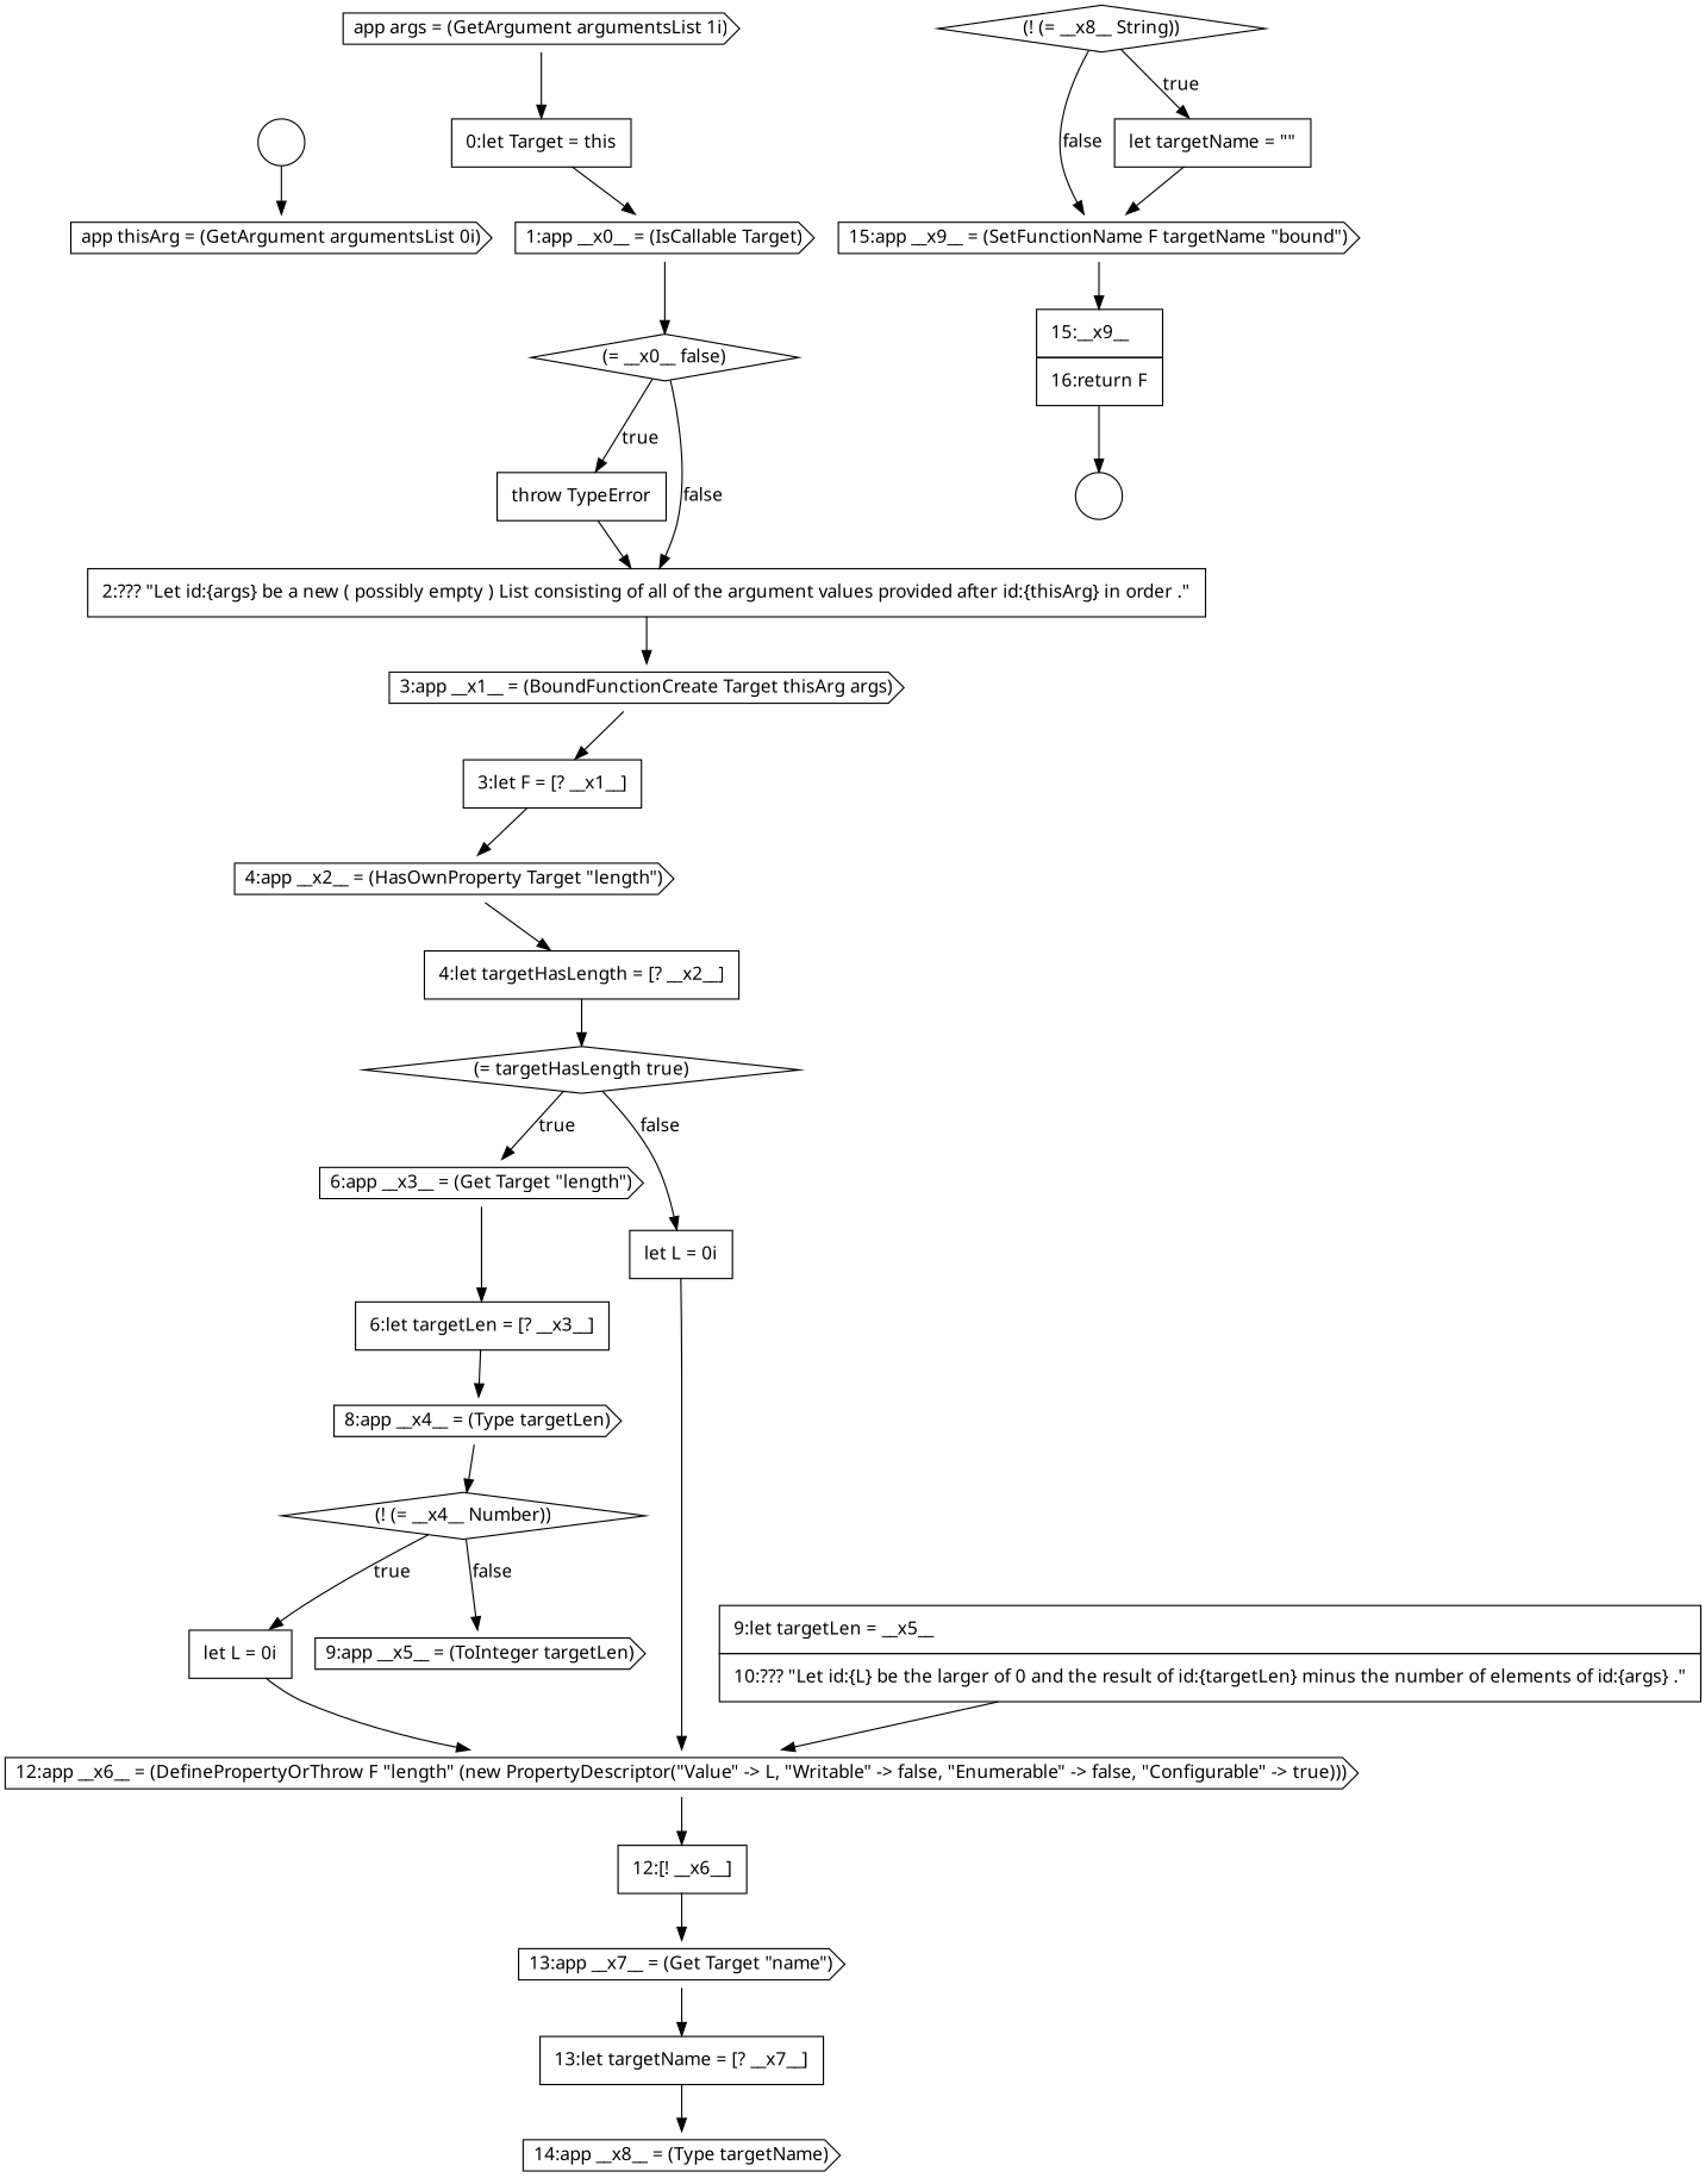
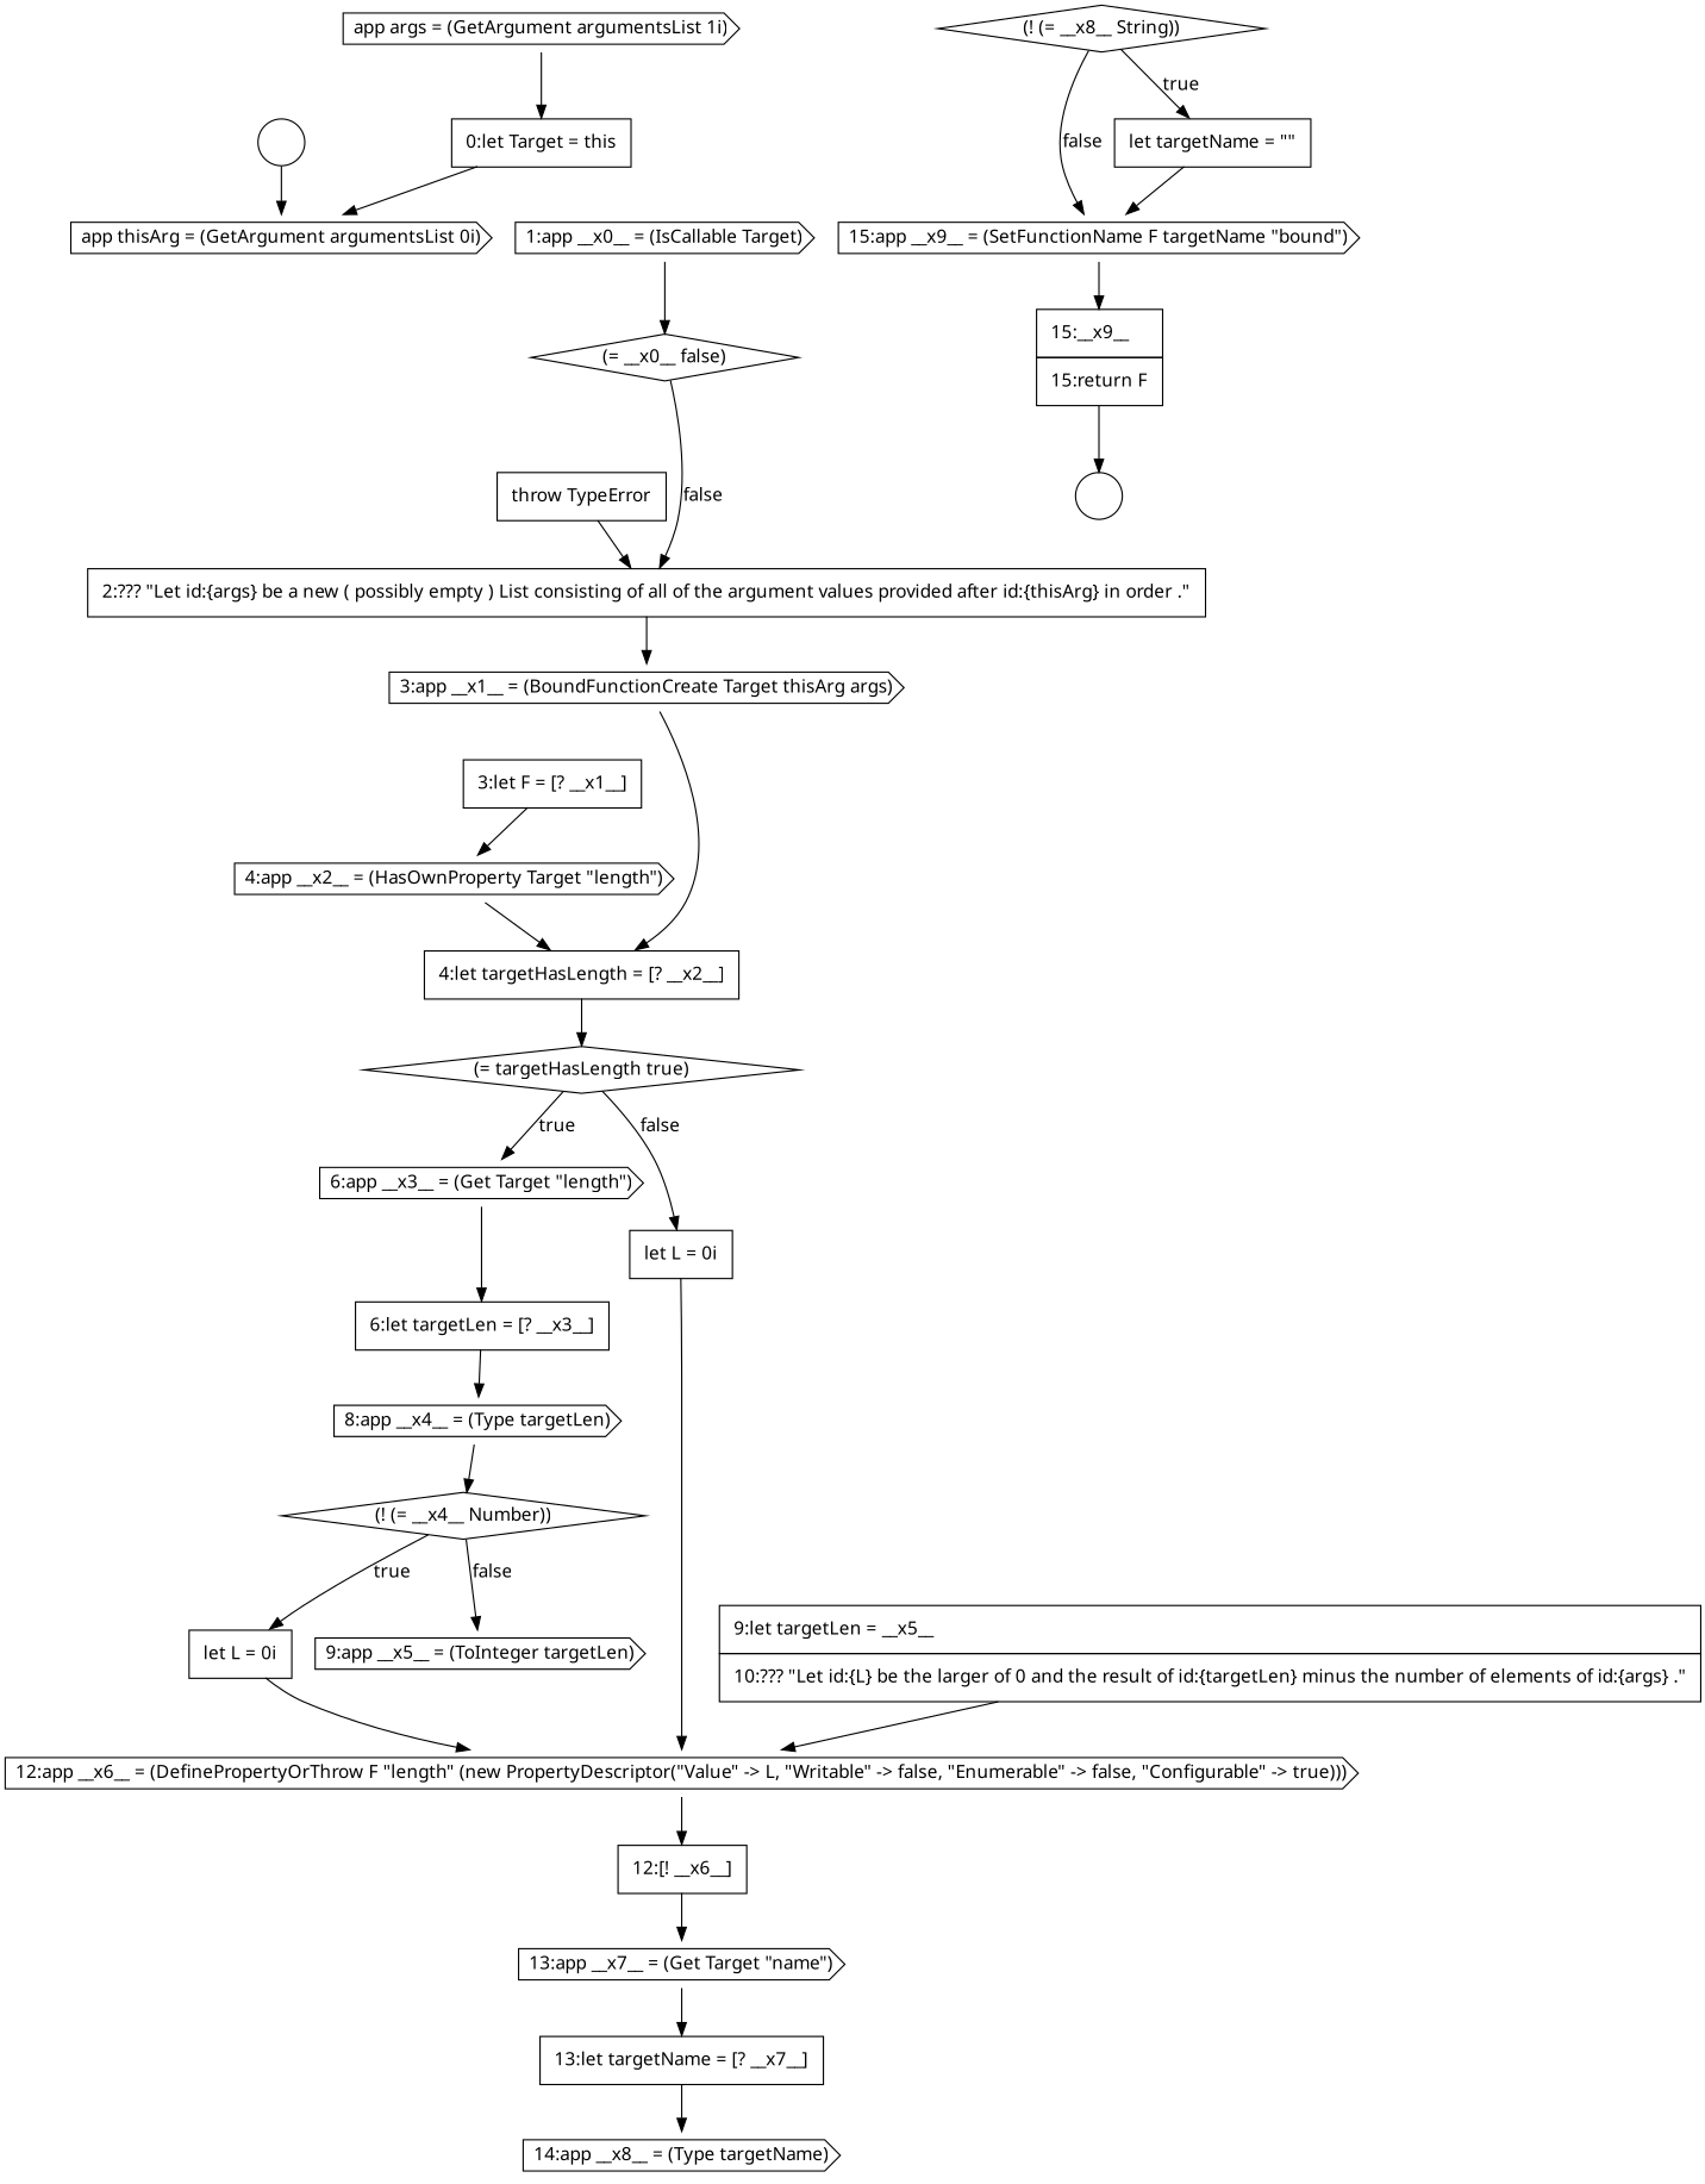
  digraph {
    fontname="Noto Sans"
    node [color=black fillcolor=white fontname="Noto Sans" shape=none style=filled]
    edge [color=black fontname="Noto Sans"]
    n1 [label=<<font color="black">6:app __x3__ = (Get Target &quot;length&quot;)</font>> shape=cds]
    n2 [label=<<font color="black">     <table border="0" cellborder="1" cellspacing="0" cellpadding="10">       <tr><td align="left">6:let targetLen = [? __x3__]</td></tr>     </table>   </font>> margin=0]
    n3 [label=<<font color="black">8:app __x4__ = (Type targetLen)</font>> shape=cds]
    n4 [label=<<font color="black">     <table border="0" cellborder="1" cellspacing="0" cellpadding="10">       <tr><td align="left">throw TypeError</td></tr>     </table>   </font>> margin=0]
    n5 [label=<<font color="black">     <table border="0" cellborder="1" cellspacing="0" cellpadding="10">       <tr><td align="left">2:??? &quot;Let id:{args} be a new ( possibly empty ) List consisting of all of the argument values provided after id:{thisArg} in order .&quot;</td></tr>     </table>   </font>> margin=0]
    n6 [label=<<font color="black">3:app __x1__ = (BoundFunctionCreate Target thisArg args)</font>> shape=cds]
    n7 [label=<<font color="black">     <table border="0" cellborder="1" cellspacing="0" cellpadding="10">       <tr><td align="left">let L = 0i</td></tr>     </table>   </font>> margin=0]
    n8 [label=<<font color="black">12:app __x6__ = (DefinePropertyOrThrow F &quot;length&quot; (new PropertyDescriptor(&quot;Value&quot; -&gt; L, &quot;Writable&quot; -&gt; false, &quot;Enumerable&quot; -&gt; false, &quot;Configurable&quot; -&gt; true)))</font>> shape=cds]
    n9 [label=<<font color="black">     <table border="0" cellborder="1" cellspacing="0" cellpadding="10">       <tr><td align="left">12:[! __x6__]</td></tr>     </table>   </font>> margin=0]
    n10 [label=<<font color="black">app args = (GetArgument argumentsList 1i)</font>> shape=cds]
    n11 [label=<<font color="black">     <table border="0" cellborder="1" cellspacing="0" cellpadding="10">       <tr><td align="left">0:let Target = this</td></tr>     </table>   </font>> margin=0]
    n12 [label=<<font color="black">1:app __x0__ = (IsCallable Target)</font>> shape=cds]
    n13 [label=<<font color="black">     <table border="0" cellborder="1" cellspacing="0" cellpadding="10">       <tr><td align="left">3:let F = [? __x1__]</td></tr>     </table>   </font>> margin=0]
    n14 [label=<<font color="black">(= targetHasLength true)</font>> shape=diamond]
    n15 [label=<<font color="black">     <table border="0" cellborder="1" cellspacing="0" cellpadding="10">       <tr><td align="left">let L = 0i</td></tr>     </table>   </font>> margin=0]
    n16 [label=<<font color="black">(! (= __x4__ Number))</font>> shape=diamond]
    n17 [label=<<font color="black">9:app __x5__ = (ToInteger targetLen)</font>> shape=cds]
    n18 [label=<<font color="black">13:app __x7__ = (Get Target &quot;name&quot;)</font>> shape=cds]
    n19 [label=<<font color="black">     <table border="0" cellborder="1" cellspacing="0" cellpadding="10">       <tr><td align="left">13:let targetName = [? __x7__]</td></tr>     </table>   </font>> margin=0]
    n20 [label=<<font color="black">app thisArg = (GetArgument argumentsList 0i)</font>> shape=cds]
    n21 [label=<<font color="black">(= __x0__ false)</font>> shape=diamond]
    n22 [label=<<font color="black">     <table border="0" cellborder="1" cellspacing="0" cellpadding="10">       <tr><td align="left">4:let targetHasLength = [? __x2__]</td></tr>     </table>   </font>> margin=0]
    n23 [label=" " shape=circle]
    n24 [label=<<font color="black">4:app __x2__ = (HasOwnProperty Target &quot;length&quot;)</font>> shape=cds]
    n25 [label=<<font color="black">     <table border="0" cellborder="1" cellspacing="0" cellpadding="10">       <tr><td align="left">9:let targetLen = __x5__</td></tr>       <tr><td align="left">10:??? &quot;Let id:{L} be the larger of 0 and the result of id:{targetLen} minus the number of elements of id:{args} .&quot;</td></tr>     </table>   </font>> margin=0]
    n26 [label=" " shape=circle]
    n27 [label=<<font color="black">15:app __x9__ = (SetFunctionName F targetName &quot;bound&quot;)</font>> shape=cds]
-   n28 [label=<<font color="black">     <table border="0" cellborder="1" cellspacing="0" cellpadding="10">       <tr><td align="left">15:__x9__</td></tr>       <tr><td align="left">16:return F</td></tr>     </table>   </font>> margin=0]
+   n28 [label=<<font color="black">     <table border="0" cellborder="1" cellspacing="0" cellpadding="10">       <tr><td align="left">15:__x9__</td></tr>       <tr><td align="left">15:return F</td></tr>     </table>   </font>> margin=0]
    n29 [label=<<font color="black">14:app __x8__ = (Type targetName)</font>> shape=cds]
    n30 [label=<<font color="black">(! (= __x8__ String))</font>> shape=diamond]
    n31 [label=<<font color="black">     <table border="0" cellborder="1" cellspacing="0" cellpadding="10">       <tr><td align="left">let targetName = &quot;&quot;</td></tr>     </table>   </font>> margin=0]
    n1 -> n2
    n2 -> n3
    n3 -> n16
    n4 -> n5
    n5 -> n6
-   n6 -> n13
+   n6 -> n22
    n7 -> n8
    n8 -> n9
    n9 -> n18
    n10 -> n11
-   n11 -> n12
+   n11 -> n20
    n12 -> n21
    n13 -> n24
    n14 -> n1 [label=<<font color="black">true</font>>]
    n14 -> n15 [label=<<font color="black">false</font>>]
    n15 -> n8
    n16 -> n7 [label=<<font color="black">true</font>>]
    n16 -> n17 [label=<<font color="black">false</font>>]
    n18 -> n19
    n19 -> n29
-   n21 -> n4 [label=<<font color="black">true</font>>]
    n21 -> n5 [label=<<font color="black">false</font>>]
    n22 -> n14
    n24 -> n22
    n25 -> n8
    n26 -> n20
    n27 -> n28
    n28 -> n23
    n30 -> n27 [label=<<font color="black">false</font>>]
    n30 -> n31 [label=<<font color="black">true</font>>]
    n31 -> n27
  }
